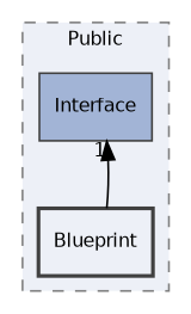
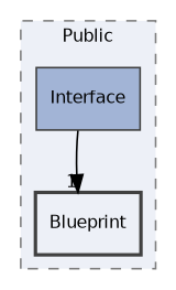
  digraph {
    compound=true
    node [color=grey25 fontname=Helvetica fontsize=10 shape=box]
    n1 [fillcolor="#a2b4d6" label=Interface style="filled,"]
    n2 [fillcolor="#edf0f7" label=Blueprint style="filled,bold,"]
    subgraph cluster_1 {
      bgcolor="#edf0f7"
      fontname=Helvetica
      fontsize=10
      label=Public
      pencolor=grey50
      style="filled,dashed,"
      n1
      n2
    }
-   n2 -> n1 [fontname=Helvetica fontsize=10 headlabel=1 labeldistance=1.5 labelfontname=Helvetica labelfontsize=10]
+   n1 -> n2 [fontname=Helvetica fontsize=10 headlabel=1 labeldistance=1.5 labelfontname=Helvetica labelfontsize=10]
  }
